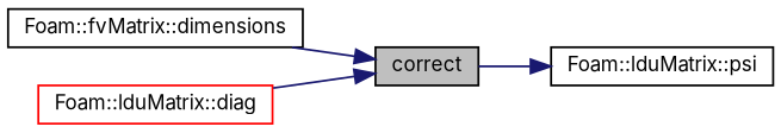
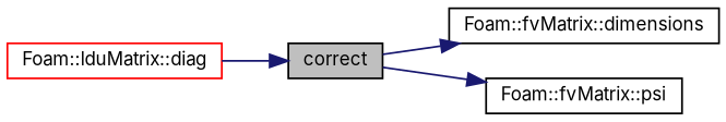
  digraph {
    fontname=Inter
    rankdir=LR
    node [color=black fontname=Inter fontsize=10 shape=record]
    edge [color=midnightblue fontname=Inter fontsize=10 labelfontname=Helvetica labelfontsize=10 style=solid]
    n1 [fillcolor=grey75 fontcolor=black height=0.2 label=correct style=filled width=0.4]
    n2 [height=0.2 label="Foam::fvMatrix::dimensions" width=0.4]
-   n3 [height=0.2 label="Foam::lduMatrix::psi" width=0.4]
+   n3 [height=0.2 label="Foam::fvMatrix::psi" width=0.4]
    n4 [color=red height=0.2 label="Foam::lduMatrix::diag" width=0.4]
-   n2 -> n1
+   n1 -> n2
    n1 -> n3
    n4 -> n1
  }
